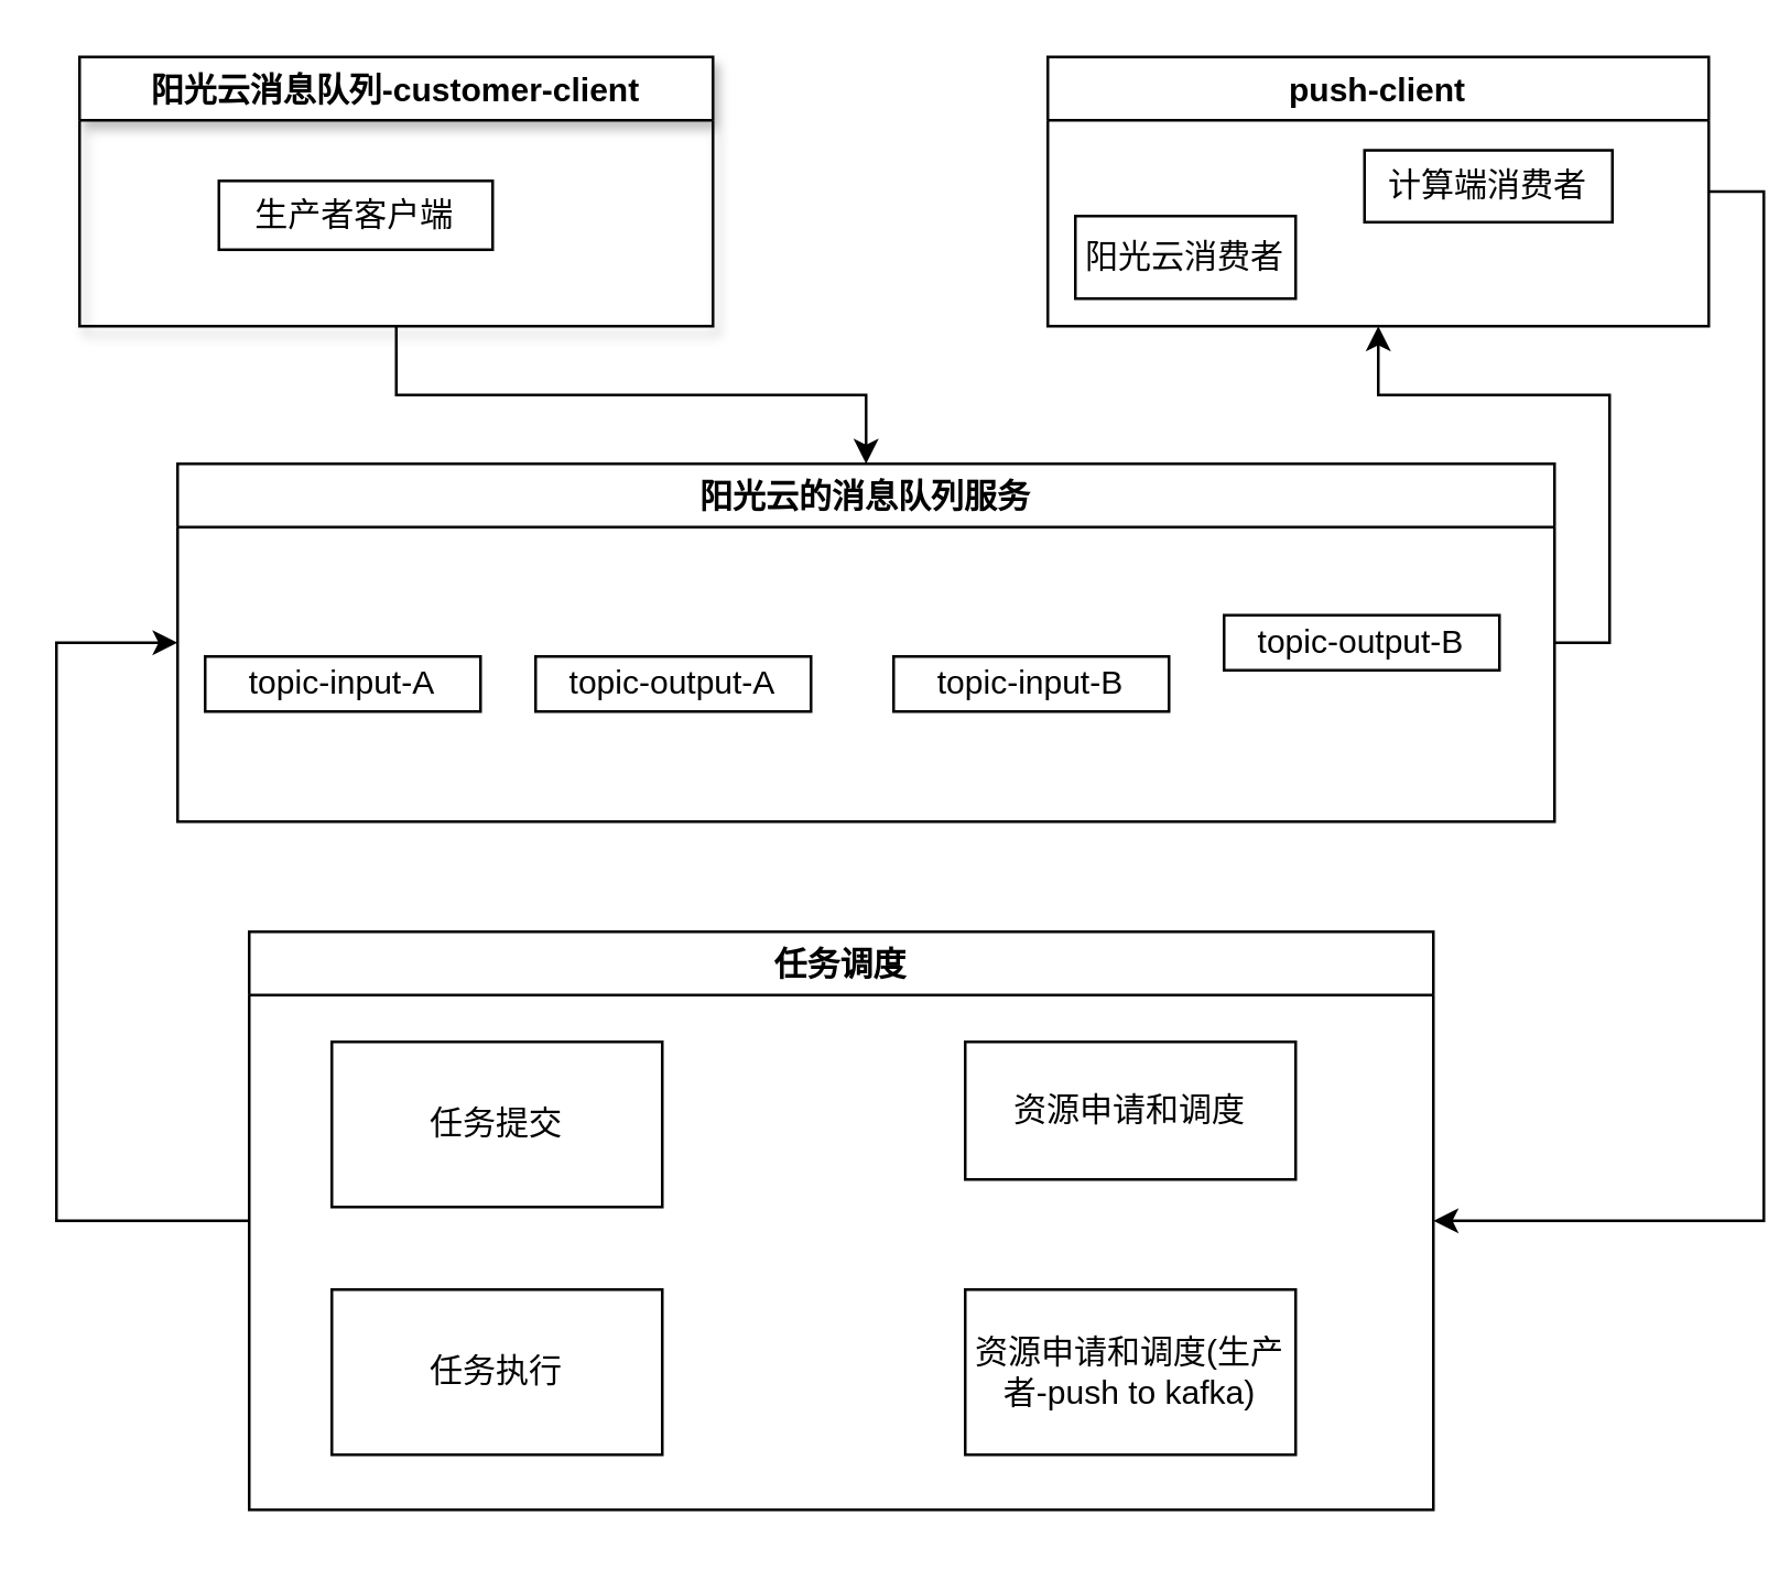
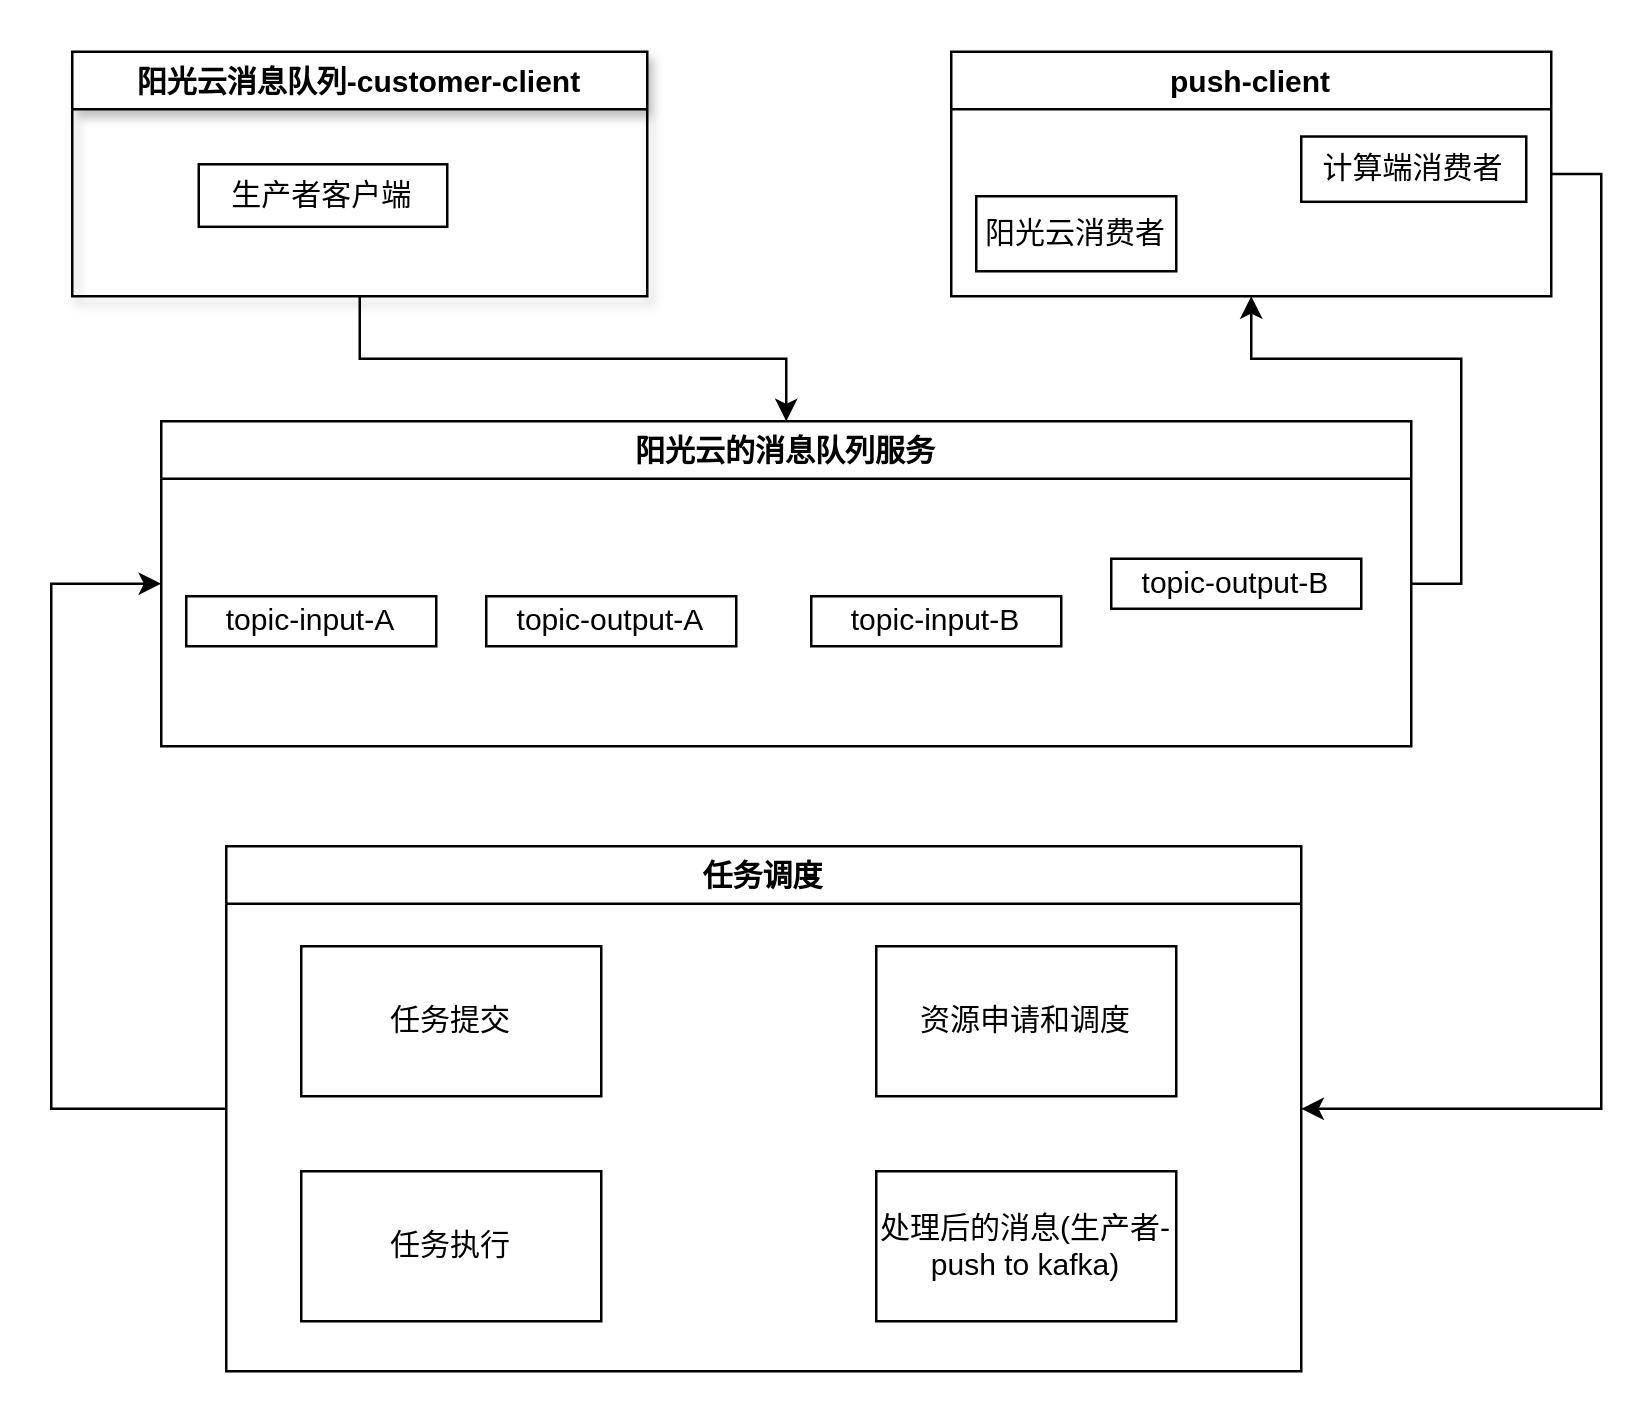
  <mxCell id="0" />
  <mxCell id="1" parent="0" />
  <mxCell id="2" style="edgeStyle=orthogonalEdgeStyle;rounded=0;orthogonalLoop=1;jettySize=auto;html=1;exitX=1;exitY=0.5;exitDx=0;exitDy=0;entryX=1;entryY=0.5;entryDx=0;entryDy=0;" parent="1" source="3" target="7" edge="1"><mxGeometry relative="1" as="geometry" /></mxCell>
  <mxCell id="3" value="push-client" style="swimlane;shadow=0;" parent="1" vertex="1"><mxGeometry x="380" y="20.22" width="240" height="97.78" as="geometry" /></mxCell>
- <mxCell id="4" value="计算端消费者" style="whiteSpace=wrap;html=1;shadow=0;" parent="3" vertex="1"><mxGeometry x="115" y="33.89" width="90" height="26.11" as="geometry" /></mxCell>
+ <mxCell id="4" value="计算端消费者" style="whiteSpace=wrap;html=1;shadow=0;" parent="3" vertex="1"><mxGeometry x="140" y="33.89" width="90" height="26.11" as="geometry" /></mxCell>
  <mxCell id="5" value="阳光云消费者" style="whiteSpace=wrap;html=1;shadow=0;" parent="3" vertex="1"><mxGeometry x="10" y="57.78" width="80" height="30" as="geometry" /></mxCell>
  <mxCell id="6" style="edgeStyle=orthogonalEdgeStyle;rounded=0;orthogonalLoop=1;jettySize=auto;html=1;exitX=0;exitY=0.5;exitDx=0;exitDy=0;entryX=0;entryY=0.5;entryDx=0;entryDy=0;" parent="1" source="7" target="13" edge="1"><mxGeometry relative="1" as="geometry"><Array as="points"><mxPoint x="20" y="443" /><mxPoint x="20" y="233" /></Array></mxGeometry></mxCell>
  <mxCell id="7" value="任务调度" style="swimlane;shadow=0;" parent="1" vertex="1"><mxGeometry x="90" y="338" width="430" height="210" as="geometry" /></mxCell>
  <mxCell id="8" value="任务提交" style="whiteSpace=wrap;html=1;shadow=0;" parent="7" vertex="1"><mxGeometry x="30" y="40" width="120" height="60" as="geometry" /></mxCell>
- <mxCell id="9" value="资源申请和调度(生产者-push to kafka)" style="whiteSpace=wrap;html=1;shadow=0;" parent="7" vertex="1"><mxGeometry x="260" y="130" width="120" height="60" as="geometry" /></mxCell>
+ <mxCell id="9" value="处理后的消息(生产者-push to kafka)" style="whiteSpace=wrap;html=1;shadow=0;" parent="7" vertex="1"><mxGeometry x="260" y="130" width="120" height="60" as="geometry" /></mxCell>
  <mxCell id="10" value="任务执行" style="whiteSpace=wrap;html=1;shadow=0;" parent="7" vertex="1"><mxGeometry x="30" y="130" width="120" height="60" as="geometry" /></mxCell>
- <mxCell id="11" value="资源申请和调度" style="whiteSpace=wrap;html=1;shadow=0;" parent="7" vertex="1"><mxGeometry x="260" y="40" width="120" height="50" as="geometry" /></mxCell>
+ <mxCell id="11" value="资源申请和调度" style="whiteSpace=wrap;html=1;shadow=0;" parent="7" vertex="1"><mxGeometry x="260" y="40" width="120" height="60" as="geometry" /></mxCell>
  <mxCell id="12" style="edgeStyle=orthogonalEdgeStyle;rounded=0;orthogonalLoop=1;jettySize=auto;html=1;exitX=1;exitY=0.5;exitDx=0;exitDy=0;entryX=0.5;entryY=1;entryDx=0;entryDy=0;" parent="1" source="13" target="3" edge="1"><mxGeometry relative="1" as="geometry" /></mxCell>
  <mxCell id="13" value="阳光云的消息队列服务" style="swimlane;shadow=0;" parent="1" vertex="1"><mxGeometry x="64" y="168" width="500" height="130" as="geometry" /></mxCell>
  <mxCell id="14" value="topic-output-A" style="rounded=0;whiteSpace=wrap;html=1;shadow=0;" parent="13" vertex="1"><mxGeometry x="130" y="70" width="100" height="20" as="geometry" /></mxCell>
  <mxCell id="15" value="topic-input-B" style="rounded=0;whiteSpace=wrap;html=1;shadow=0;" parent="13" vertex="1"><mxGeometry x="260" y="70" width="100" height="20" as="geometry" /></mxCell>
  <mxCell id="16" value="topic-output-B" style="rounded=0;whiteSpace=wrap;html=1;shadow=0;" parent="13" vertex="1"><mxGeometry x="380" y="55" width="100" height="20" as="geometry" /></mxCell>
  <mxCell id="17" value="topic-input-A" style="rounded=0;whiteSpace=wrap;html=1;shadow=0;" parent="13" vertex="1"><mxGeometry x="10" y="70" width="100" height="20" as="geometry" /></mxCell>
  <mxCell id="18" style="edgeStyle=orthogonalEdgeStyle;rounded=0;orthogonalLoop=1;jettySize=auto;html=1;exitX=0.5;exitY=1;exitDx=0;exitDy=0;entryX=0.5;entryY=0;entryDx=0;entryDy=0;" parent="1" source="19" target="13" edge="1"><mxGeometry relative="1" as="geometry" /></mxCell>
  <mxCell id="19" value="阳光云消息队列-customer-client" style="swimlane;shadow=1;" parent="1" vertex="1"><mxGeometry x="28.4" y="20.22" width="230" height="97.78" as="geometry" /></mxCell>
  <mxCell id="20" value="生产者客户端" style="whiteSpace=wrap;html=1;shadow=0;" parent="19" vertex="1"><mxGeometry x="50.6" y="45" width="99.4" height="25" as="geometry" /></mxCell>
